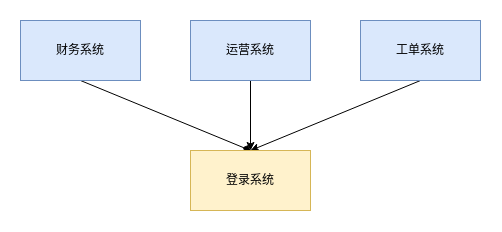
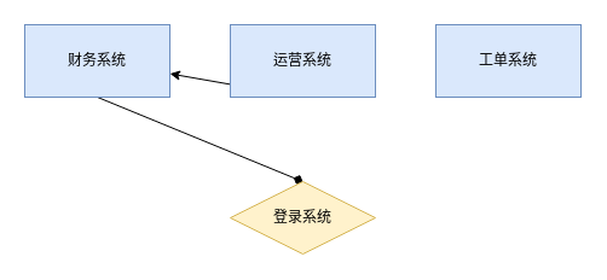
  <mxCell id="0" />
  <mxCell id="1" parent="0" />
  <mxCell id="2" style="edgeStyle=none;rounded=0;orthogonalLoop=1;jettySize=auto;html=1;exitX=0.5;exitY=1;exitDx=0;exitDy=0;entryX=0.5;entryY=0;entryDx=0;entryDy=0;endArrow=diamond;" edge="1" parent="1" source="3" target="8"><mxGeometry relative="1" as="geometry" /></mxCell>
  <mxCell id="3" value="财务系统" style="rounded=0;whiteSpace=wrap;html=1;fillColor=#dae8fc;strokeColor=#6c8ebf;" vertex="1" parent="1"><mxGeometry x="20" y="20" width="120" height="60" as="geometry" /></mxCell>
- <mxCell id="4" style="edgeStyle=none;rounded=0;orthogonalLoop=1;jettySize=auto;html=1;exitX=0.5;exitY=1;exitDx=0;exitDy=0;" edge="1" parent="1" source="5" target="8"><mxGeometry relative="1" as="geometry" /></mxCell>
+ <mxCell id="4" style="edgeStyle=none;rounded=0;orthogonalLoop=1;jettySize=auto;html=1;exitX=0.5;exitY=1;exitDx=0;exitDy=0;" edge="1" parent="1" source="5" target="3"><mxGeometry relative="1" as="geometry" /></mxCell>
  <mxCell id="5" value="运营系统" style="rounded=0;whiteSpace=wrap;html=1;fillColor=#dae8fc;strokeColor=#6c8ebf;" vertex="1" parent="1"><mxGeometry x="190" y="20" width="120" height="60" as="geometry" /></mxCell>
- <mxCell id="6" style="edgeStyle=none;rounded=0;orthogonalLoop=1;jettySize=auto;html=1;exitX=0.5;exitY=1;exitDx=0;exitDy=0;entryX=0.5;entryY=0;entryDx=0;entryDy=0;" edge="1" parent="1" source="7" target="8"><mxGeometry relative="1" as="geometry" /></mxCell>
  <mxCell id="7" value="工单系统" style="rounded=0;whiteSpace=wrap;html=1;fillColor=#dae8fc;strokeColor=#6c8ebf;" vertex="1" parent="1"><mxGeometry x="360" y="20" width="120" height="60" as="geometry" /></mxCell>
- <mxCell id="8" value="登录系统" style="rounded=0;whiteSpace=wrap;html=1;fillColor=#fff2cc;strokeColor=#d6b656;" vertex="1" parent="1"><mxGeometry x="190" y="150" width="120" height="60" as="geometry" /></mxCell>
+ <mxCell id="8" value="登录系统" style="rhombus;whiteSpace=wrap;html=1;fillColor=#fff2cc;strokeColor=#d6b656;" vertex="1" parent="1"><mxGeometry x="190" y="150" width="120" height="60" as="geometry" /></mxCell>
